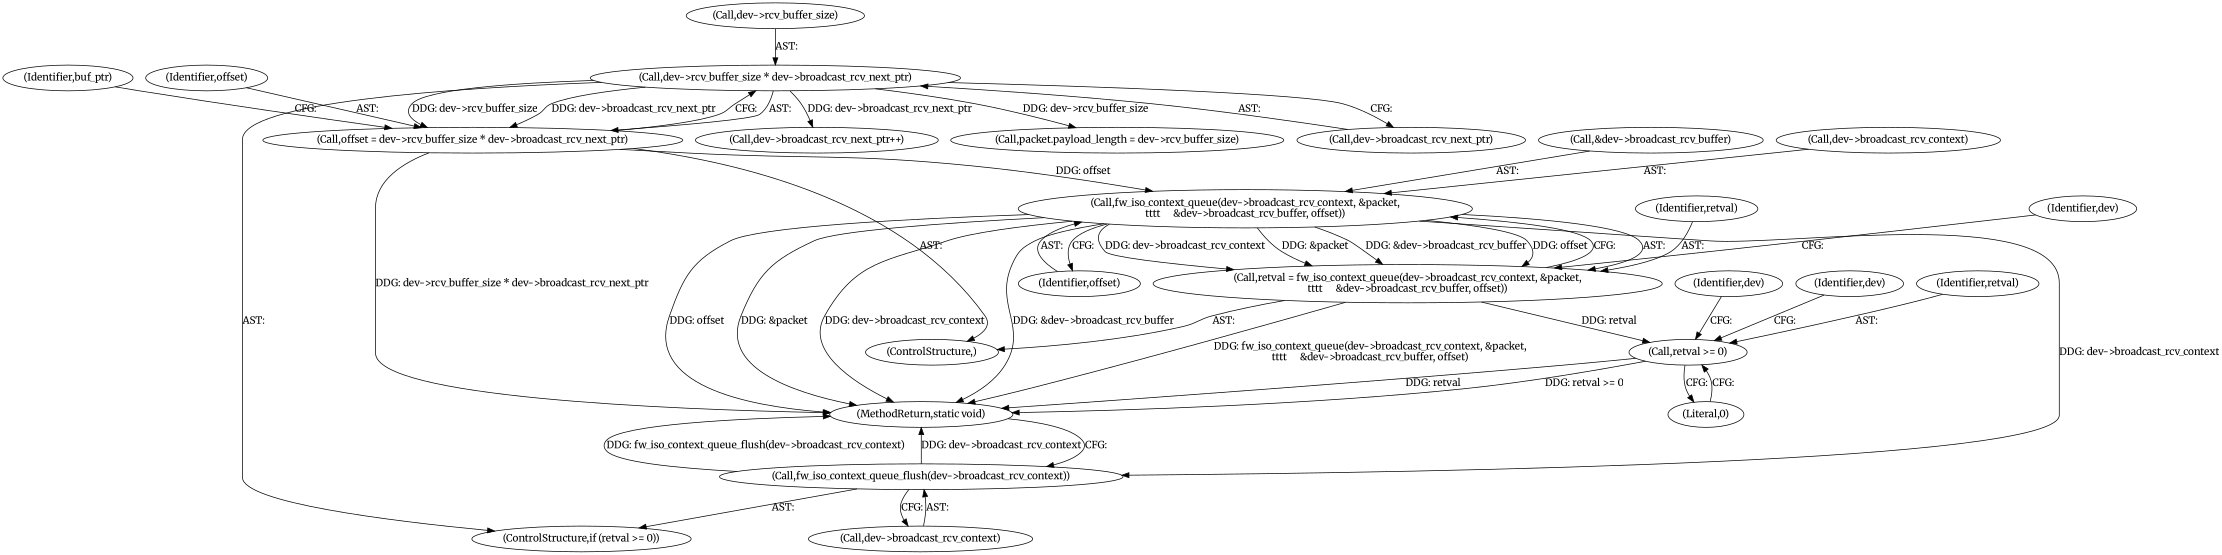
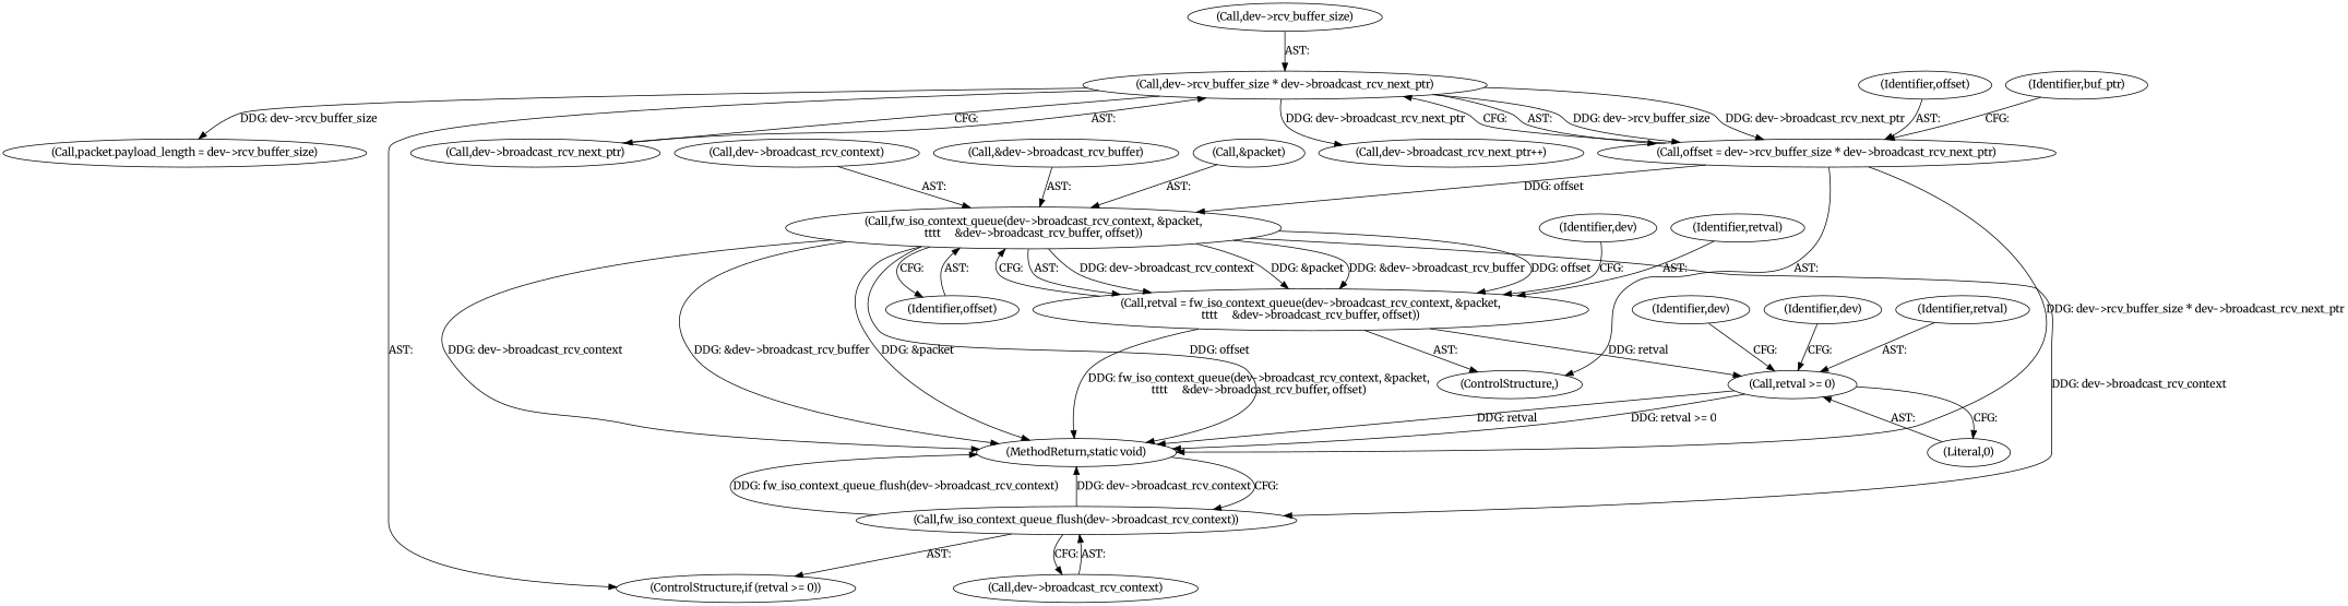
  digraph {
    fontname=Merriweather
    node [fontname=Merriweather]
    edge [fontname=Merriweather]
    n1 [label="(Call,fw_iso_context_queue(dev->broadcast_rcv_context, &packet,\n\t\t\t\t      &dev->broadcast_rcv_buffer, offset))"]
    n2 [label="(Call,retval = fw_iso_context_queue(dev->broadcast_rcv_context, &packet,\n\t\t\t\t      &dev->broadcast_rcv_buffer, offset))"]
    n3 [label="(Call,fw_iso_context_queue_flush(dev->broadcast_rcv_context))"]
    n4 [label="(Identifier,offset)"]
    n5 [label="(MethodReturn,static void)"]
    n6 [label="(ControlStructure,)"]
    n7 [label="(Call,retval >= 0)"]
    n8 [label="(ControlStructure,if (retval >= 0))"]
    n9 [label="(Call,dev->broadcast_rcv_context)"]
    n10 [label="(Call,offset = dev->rcv_buffer_size * dev->broadcast_rcv_next_ptr)"]
    n11 [label="(Call,dev->rcv_buffer_size * dev->broadcast_rcv_next_ptr)"]
    n12 [label="(Call,dev->broadcast_rcv_next_ptr++)"]
    n13 [label="(Call,packet.payload_length = dev->rcv_buffer_size)"]
    n14 [label="(Call,dev->broadcast_rcv_next_ptr)"]
    n15 [label="(Literal,0)"]
    n16 [label="(Call,dev->rcv_buffer_size)"]
    n17 [label="(Identifier,dev)"]
    n18 [label="(Call,&dev->broadcast_rcv_buffer)"]
+   n19 [label="(Call,&packet)"]
    n20 [label="(Identifier,retval)"]
    n21 [label="(Identifier,dev)"]
    n22 [label="(Identifier,dev)"]
    n23 [label="(Identifier,buf_ptr)"]
    n24 [label="(Identifier,retval)"]
    n25 [label="(Identifier,offset)"]
    n26 [label="(Call,dev->broadcast_rcv_context)"]
    n1 -> n2 [label="AST: "]
    n1 -> n2 [label="DDG: dev->broadcast_rcv_context"]
    n1 -> n2 [label="DDG: &packet"]
    n1 -> n2 [label="DDG: &dev->broadcast_rcv_buffer"]
    n1 -> n2 [label="DDG: offset"]
    n1 -> n3 [label="DDG: dev->broadcast_rcv_context"]
    n1 -> n4 [label="CFG: "]
    n1 -> n5 [label="DDG: offset"]
    n1 -> n5 [label="DDG: &packet"]
    n1 -> n5 [label="DDG: dev->broadcast_rcv_context"]
    n1 -> n5 [label="DDG: &dev->broadcast_rcv_buffer"]
    n2 -> n1 [label="CFG: "]
    n2 -> n5 [label="DDG: fw_iso_context_queue(dev->broadcast_rcv_context, &packet,\n\t\t\t\t      &dev->broadcast_rcv_buffer, offset)"]
    n2 -> n6 [label="AST: "]
    n2 -> n7 [label="DDG: retval"]
    n3 -> n5 [label="DDG: fw_iso_context_queue_flush(dev->broadcast_rcv_context)"]
    n3 -> n5 [label="DDG: dev->broadcast_rcv_context"]
    n3 -> n8 [label="AST: "]
    n3 -> n9 [label="CFG: "]
    n4 -> n1 [label="AST: "]
    n5 -> n3 [label="CFG: "]
    n7 -> n5 [label="DDG: retval"]
    n7 -> n5 [label="DDG: retval >= 0"]
    n7 -> n15 [label="CFG: "]
    n9 -> n3 [label="AST: "]
    n10 -> n1 [label="DDG: offset"]
    n10 -> n5 [label="DDG: dev->rcv_buffer_size * dev->broadcast_rcv_next_ptr"]
    n10 -> n6 [label="AST: "]
    n10 -> n11 [label="CFG: "]
    n11 -> n8 [label="AST: "]
    n11 -> n10 [label="AST: "]
    n11 -> n10 [label="DDG: dev->rcv_buffer_size"]
    n11 -> n10 [label="DDG: dev->broadcast_rcv_next_ptr"]
    n11 -> n12 [label="DDG: dev->broadcast_rcv_next_ptr"]
    n11 -> n13 [label="DDG: dev->rcv_buffer_size"]
    n11 -> n14 [label="CFG: "]
    n14 -> n11 [label="AST: "]
-   n15 -> n7 [label="CFG: "]
+   n15 -> n7 [label="AST: "]
    n16 -> n11 [label="AST: "]
    n17 -> n7 [label="CFG: "]
    n18 -> n1 [label="AST: "]
+   n19 -> n1 [label="AST: "]
    n20 -> n2 [label="AST: "]
    n21 -> n2 [label="CFG: "]
    n22 -> n7 [label="CFG: "]
    n23 -> n10 [label="CFG: "]
    n24 -> n7 [label="AST: "]
    n25 -> n10 [label="AST: "]
    n26 -> n1 [label="AST: "]
  }
